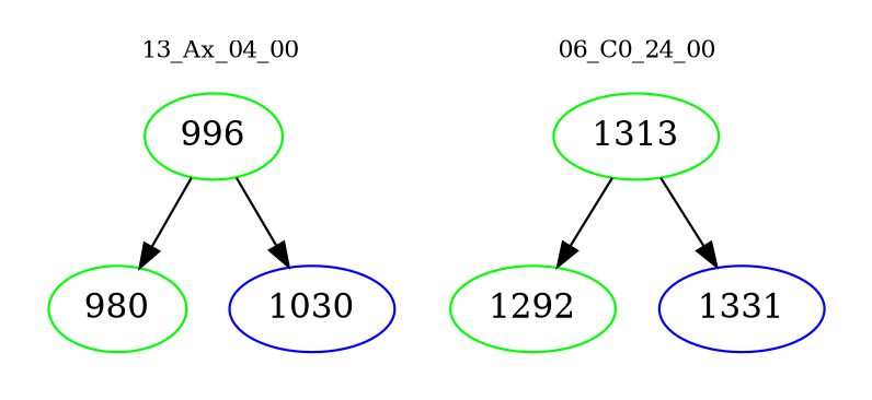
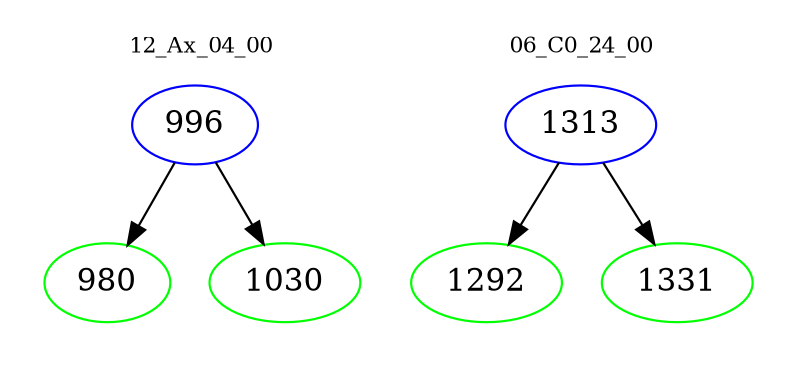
  digraph {
    node [color=green]
    edge [color=black]
-   n1 [label=996]
+   n1 [color=blue label=996]
    n2 [label=980]
-   n3 [color=blue label=1030]
-   n4 [label=1313]
+   n3 [label=1030]
+   n4 [color=blue label=1313]
    n5 [label=1292]
-   n6 [color=blue label=1331]
+   n6 [label=1331]
    subgraph cluster_1 {
      color=white
      fontsize=10
-     label="13_Ax_04_00"
+     label="12_Ax_04_00"
      n1
      n2
      n3
    }
    subgraph cluster_2 {
      color=white
      fontsize=10
      label="06_C0_24_00"
      n4
      n5
      n6
    }
    n1 -> n2
    n1 -> n3
    n4 -> n5
    n4 -> n6
  }
